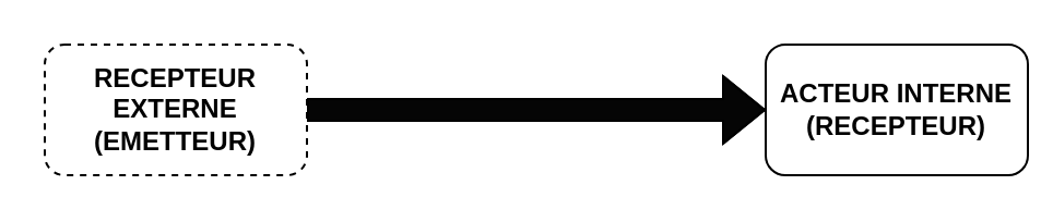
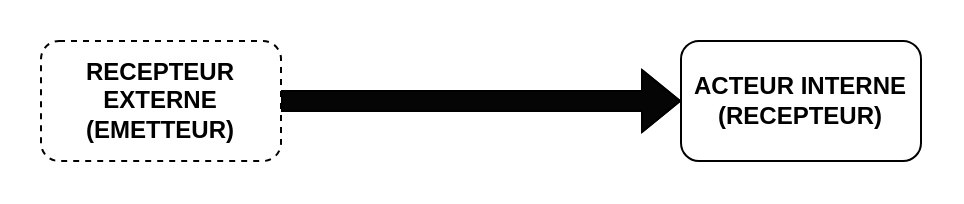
  <mxCell id="0" />
  <mxCell id="1" parent="0" />
  <mxCell id="2" value="&lt;b&gt;RECEPTEUR EXTERNE&lt;br&gt;(EMETTEUR)&lt;br&gt;&lt;/b&gt;" style="rounded=1;whiteSpace=wrap;html=1;dashed=1;" vertex="1" parent="1"><mxGeometry x="20" y="20" width="120" height="60" as="geometry" /></mxCell>
- <mxCell id="3" value="&lt;b&gt;ACTEUR INTERNE&lt;br&gt;(RECEPTEUR)&lt;br&gt;&lt;/b&gt;" style="rounded=1;whiteSpace=wrap;html=1;" vertex="1" parent="1"><mxGeometry x="350" y="20" width="120" height="60" as="geometry" /></mxCell>
+ <mxCell id="3" value="&lt;b&gt;ACTEUR INTERNE&lt;br&gt;(RECEPTEUR)&lt;br&gt;&lt;/b&gt;" style="rounded=1;whiteSpace=wrap;html=1;" vertex="1" parent="1"><mxGeometry x="340" y="20" width="120" height="60" as="geometry" /></mxCell>
  <mxCell id="4" value="" style="shape=flexArrow;endArrow=classic;html=1;rounded=0;exitX=1;exitY=0.5;exitDx=0;exitDy=0;entryX=0;entryY=0.5;entryDx=0;entryDy=0;fillColor=#050505;" edge="1" parent="1" source="2" target="3"><mxGeometry width="50" height="50" relative="1" as="geometry"><mxPoint x="240" y="80" as="sourcePoint" /><mxPoint x="290" y="30" as="targetPoint" /><Array as="points"><mxPoint x="240" y="50" /></Array></mxGeometry></mxCell>
